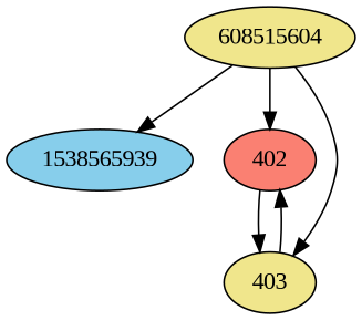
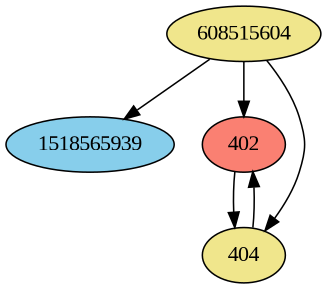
  strict digraph {
    fontname="Liberation Serif"
    node [fillcolor=khaki fontname="Liberation Serif" style=filled]
    edge [fontname="Liberation Serif"]
-   1538565939 [fillcolor=skyblue]
+   1538565939 [fillcolor=skyblue label=1518565939]
    402 [fillcolor=salmon]
-   403
+   403 [label=404]
    608515604
    402 -> 403
    403 -> 402
    608515604 -> 1538565939
    608515604 -> 402
    608515604 -> 403
  }
